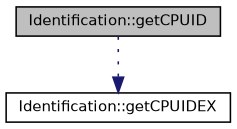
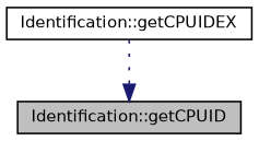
  digraph {
    rankdir=TB
    node [color=black fontname=Helvetica fontsize=10 shape=record style=filled]
    n1 [fillcolor=grey75 fontcolor=black height=0.2 label="Identification::getCPUID" width=0.4]
    n2 [fillcolor=white height=0.2 label="Identification::getCPUIDEX" width=0.4]
-   n1 -> n2 [color=midnightblue fontname=Helvetica fontsize=10 labelfontname=Helvetica labelfontsize=10 style=dotted]
+   n2 -> n1 [color=midnightblue fontname=Helvetica fontsize=10 labelfontname=Helvetica labelfontsize=10 style=dotted]
  }
